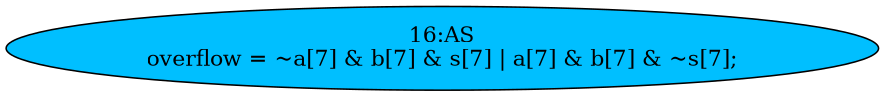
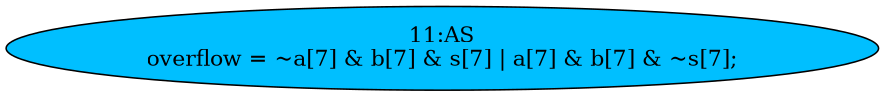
  strict digraph {
-   n1 [ast="<pyverilog.vparser.ast.Assign object at 0x7f8a2fae0390>" def_var="['overflow']" fillcolor=deepskyblue label="16:AS\noverflow = ~a[7] & b[7] & s[7] | a[7] & b[7] & ~s[7];" statements="[]" style=filled typ=Assign use_var="['a', 'b', 's', 'a', 'b', 's']"]
+   n1 [ast="<pyverilog.vparser.ast.Assign object at 0x7f8a2fae0390>" def_var="['overflow']" fillcolor=deepskyblue label="11:AS\noverflow = ~a[7] & b[7] & s[7] | a[7] & b[7] & ~s[7];" statements="[]" style=filled typ=Assign use_var="['a', 'b', 's', 'a', 'b', 's']"]
  }
